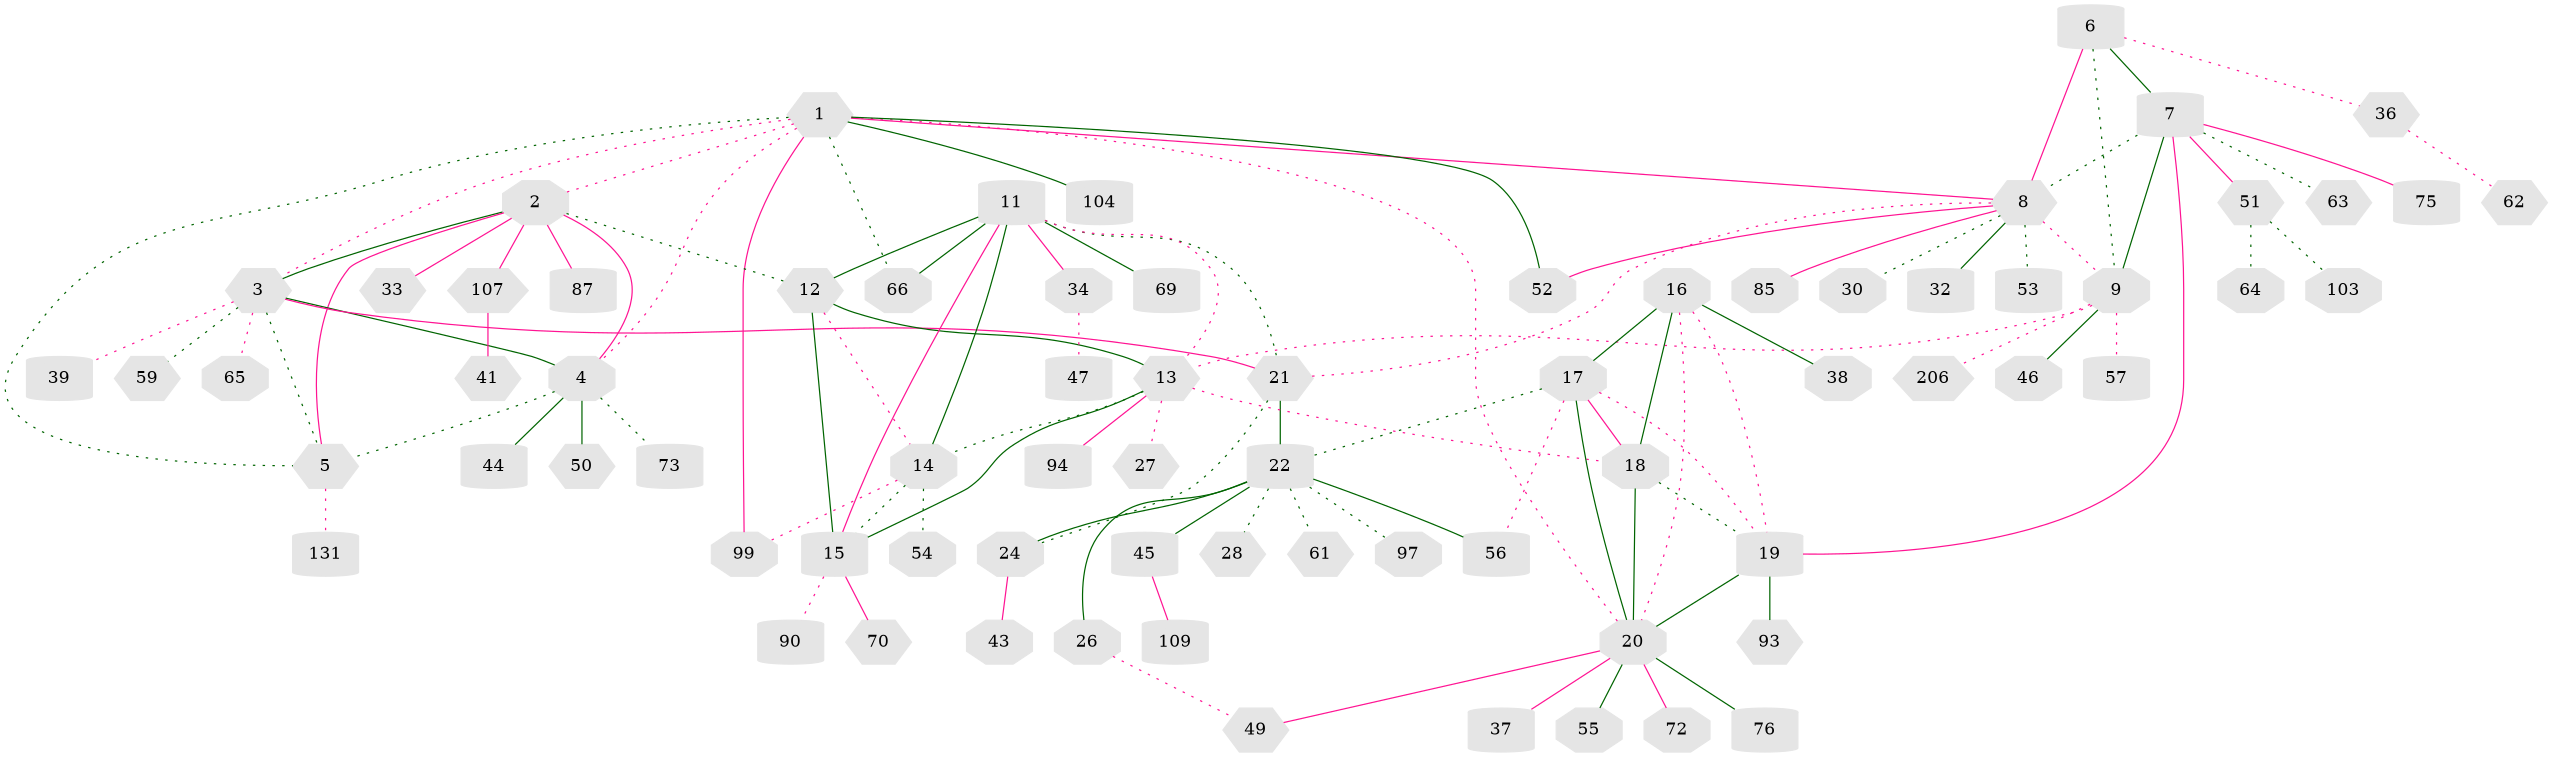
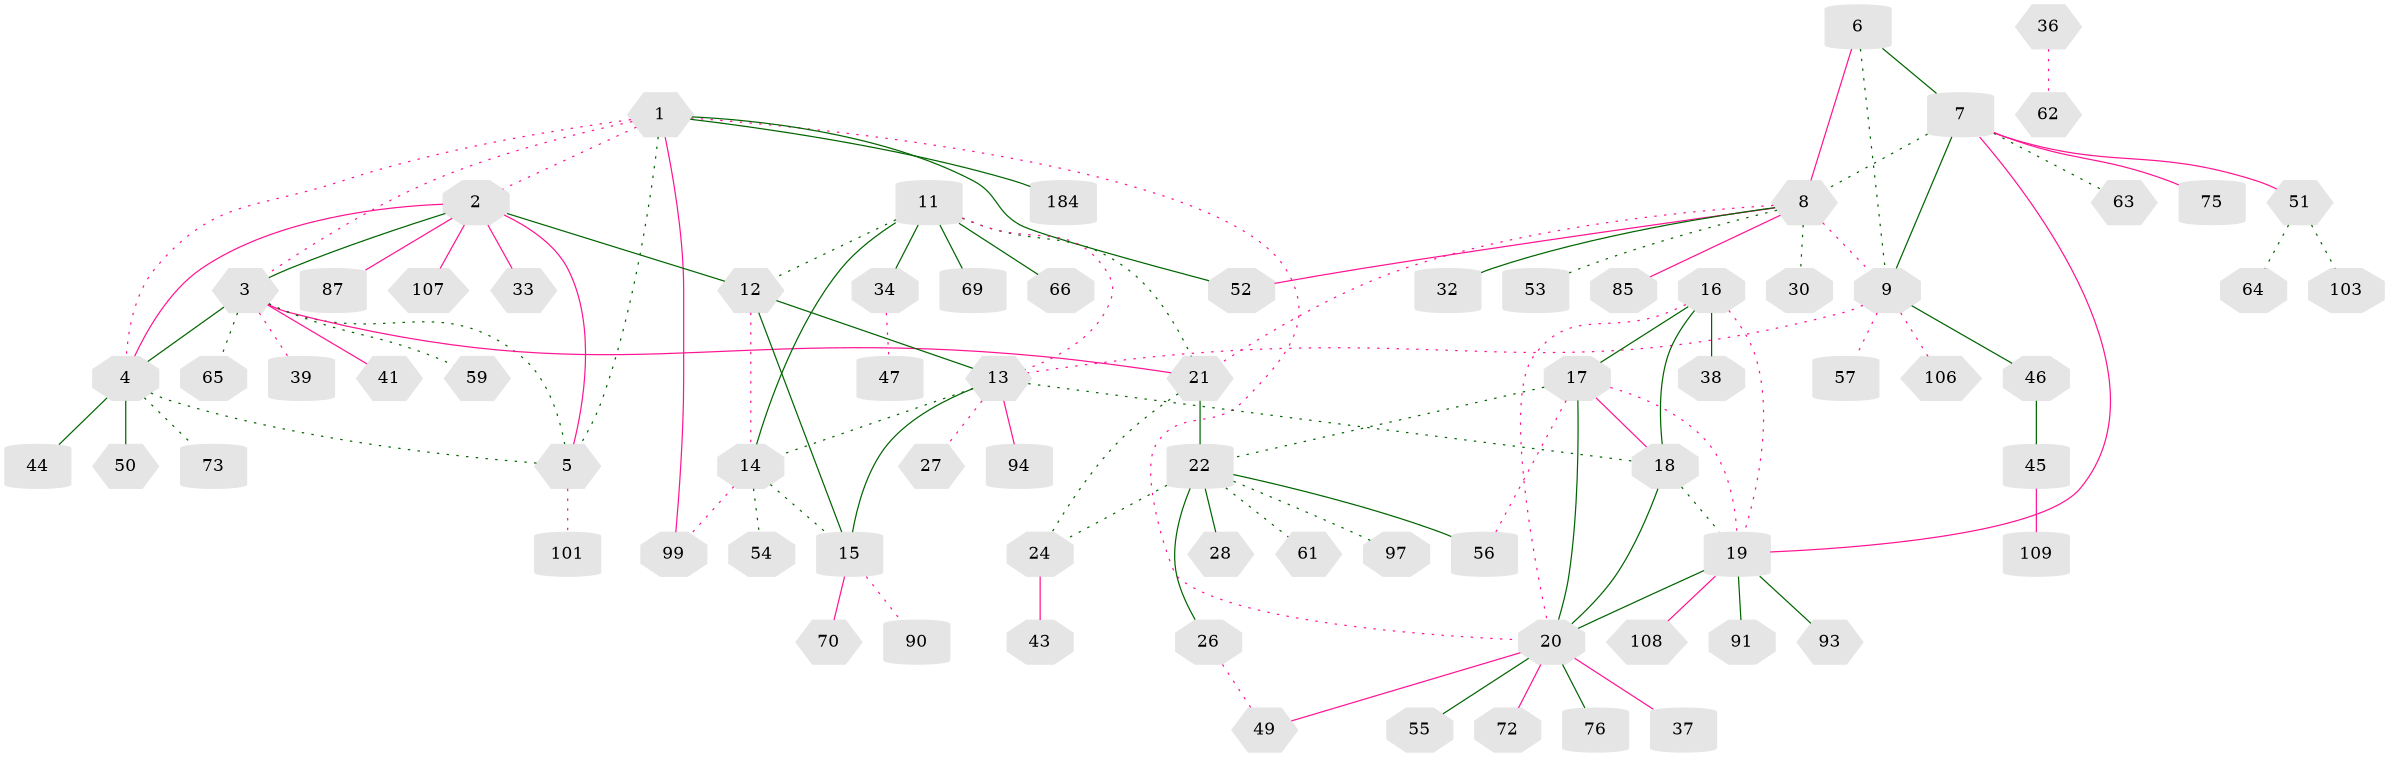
  graph {
    node [color=gray90 shape=octagon style=filled]
    edge [color=darkgreen style=solid]
    1 [shape=hexagon]
    2
    3 [shape=hexagon]
    4
    5 [shape=hexagon]
    8 [shape=hexagon super="+10"]
    20
    52
    66
    99
-   104 [shape=cylinder]
+   104 [shape=cylinder label=184]
    12 [shape=hexagon super="+95+48"]
    33 [shape=hexagon]
    87 [shape=cylinder]
    107 [shape=hexagon]
    21 [shape=hexagon super="+31+89+23+42"]
    39 [shape=cylinder]
    41 [shape=hexagon super="+83"]
    59 [shape=hexagon]
    65 [super="+102"]
    44 [shape=cylinder]
    50 [shape=hexagon]
    73 [shape=cylinder]
-   101 [shape=cylinder label=131]
+   101 [shape=cylinder]
    9
    30
    32 [shape=cylinder]
    53 [shape=cylinder super="+81+71"]
    85
    37 [shape=cylinder super="+78"]
    49 [shape=hexagon]
    55
    72
    76 [shape=cylinder]
    13 [shape=hexagon super="+35"]
    14 [super="+40"]
    15 [shape=cylinder]
    22 [shape=cylinder super="+25+80+58"]
    24
    6 [shape=cylinder]
    7 [shape=cylinder]
    36 [shape=hexagon super="+86"]
    19 [shape=cylinder]
    51 [shape=hexagon]
    63 [shape=hexagon]
    75 [shape=cylinder]
    46 [super="+74"]
    57 [shape=cylinder]
-   106 [shape=hexagon label=206]
+   106 [shape=hexagon]
    62 [shape=hexagon]
+   91
    93 [shape=hexagon]
+   108 [shape=hexagon]
    64
    103
    18
    27 [shape=hexagon]
    94 [shape=cylinder]
    11 [shape=cylinder]
    34
    69 [shape=cylinder]
    54
    70 [shape=hexagon]
    90 [shape=cylinder super="+105+92"]
    47 [shape=cylinder]
    17 [super="+96+29"]
    56 [shape=cylinder]
    16
    38
    26
    28 [shape=hexagon]
    45 [shape=cylinder]
    61 [shape=hexagon]
    97
    43
    109 [shape=cylinder]
    1 -- 2 [color=deeppink style=dotted]
    1 -- 3 [color=deeppink style=dotted]
    1 -- 4 [color=deeppink style=dotted]
    1 -- 5 [style=dotted]
-   1 -- 8 [color=deeppink]
    1 -- 20 [color=deeppink style=dotted]
    1 -- 52
-   1 -- 66 [style=dotted]
    1 -- 99 [color=deeppink]
    1 -- 104
    2 -- 3
    2 -- 4 [color=deeppink]
    2 -- 5 [color=deeppink]
-   2 -- 12 [style=dotted]
+   2 -- 12
    2 -- 33 [color=deeppink]
    2 -- 87 [color=deeppink]
    2 -- 107 [color=deeppink]
    3 -- 4
    3 -- 5 [style=dotted]
    3 -- 21 [color=deeppink]
    3 -- 39 [color=deeppink style=dotted]
-   107 -- 41 [color=deeppink]
+   3 -- 41 [color=deeppink]
    3 -- 59 [style=dotted]
-   3 -- 65 [color=deeppink style=dotted]
+   3 -- 65 [style=dotted]
    4 -- 5 [style=dotted]
    4 -- 44
    4 -- 50
    4 -- 73 [style=dotted]
    5 -- 101 [color=deeppink style=dotted]
    8 -- 52 [color=deeppink]
    8 -- 21 [color=deeppink style=dotted]
    8 -- 9 [color=deeppink style=dotted weight=2]
    8 -- 30 [style=dotted]
    8 -- 32
    8 -- 53 [style=dotted]
    8 -- 85 [color=deeppink]
    20 -- 37 [color=deeppink]
    20 -- 49 [color=deeppink]
    20 -- 55
    20 -- 72 [color=deeppink]
    20 -- 76
    12 -- 13
    12 -- 14 [color=deeppink style=dotted]
    12 -- 15
    21 -- 22 [weight=4]
    21 -- 24 [style=dotted weight=2]
    9 -- 13 [color=deeppink style=dotted]
    9 -- 46
    9 -- 57 [color=deeppink style=dotted]
    9 -- 106 [color=deeppink style=dotted]
    13 -- 14 [style=dotted]
    13 -- 15
-   13 -- 18 [color=deeppink style=dotted]
+   13 -- 18 [style=dotted]
    13 -- 27 [color=deeppink style=dotted]
    13 -- 94 [color=deeppink]
    14 -- 99 [color=deeppink style=dotted]
    14 -- 15 [style=dotted]
    14 -- 54 [style=dotted]
    15 -- 70 [color=deeppink]
    15 -- 90 [color=deeppink style=dotted]
-   22 -- 24 [weight=2]
+   22 -- 24 [style=dotted weight=2]
    22 -- 56
    22 -- 26
-   22 -- 28 [style=dotted]
-   22 -- 45
+   22 -- 28
+   46 -- 45
    22 -- 61 [style=dotted]
    22 -- 97 [style=dotted]
    24 -- 43 [color=deeppink]
    6 -- 8 [color=deeppink weight=2]
    6 -- 9 [style=dotted]
    6 -- 7
-   6 -- 36 [color=deeppink style=dotted]
    7 -- 8 [style=dotted weight=2]
    7 -- 9
    7 -- 19 [color=deeppink]
    7 -- 51 [color=deeppink]
    7 -- 63 [style=dotted]
    7 -- 75 [color=deeppink]
    36 -- 62 [color=deeppink style=dotted]
    19 -- 20
+   19 -- 91
    19 -- 93
+   19 -- 108 [color=deeppink]
    51 -- 64 [style=dotted]
    51 -- 103 [style=dotted]
    18 -- 20
    18 -- 19 [style=dotted]
    11 -- 66
-   11 -- 12
+   11 -- 12 [style=dotted]
    11 -- 21 [style=dotted]
    11 -- 13 [color=deeppink style=dotted]
    11 -- 14
-   11 -- 15 [color=deeppink]
-   11 -- 34 [color=deeppink]
+   11 -- 34
    11 -- 69
    34 -- 47 [color=deeppink style=dotted]
    17 -- 20
    17 -- 22 [style=dotted]
    17 -- 19 [color=deeppink style=dotted]
    17 -- 18 [color=deeppink]
    17 -- 56 [color=deeppink style=dotted]
    16 -- 20 [color=deeppink style=dotted]
    16 -- 19 [color=deeppink style=dotted]
    16 -- 18
    16 -- 17
    16 -- 38
    26 -- 49 [color=deeppink style=dotted]
    45 -- 109 [color=deeppink]
  }
